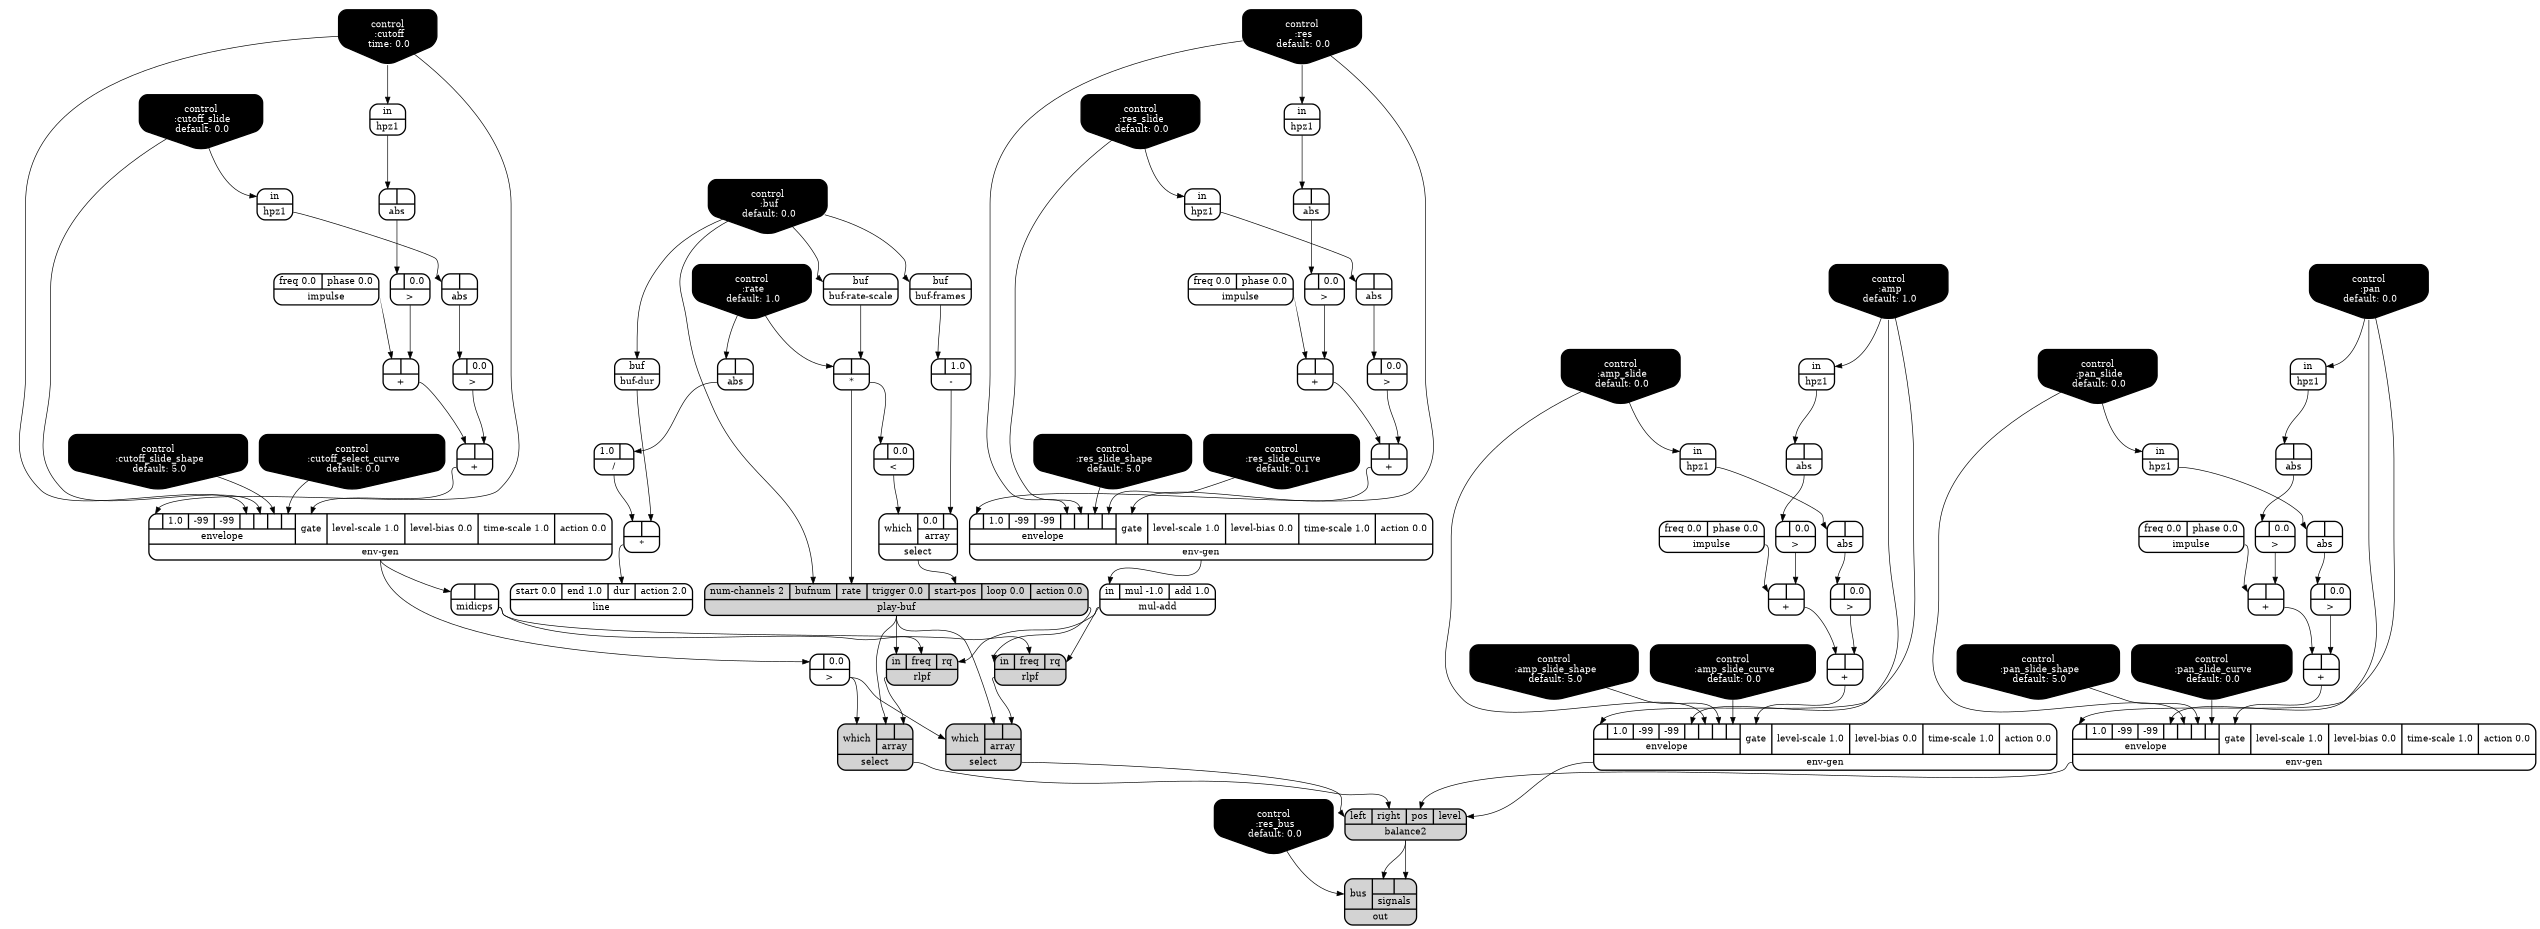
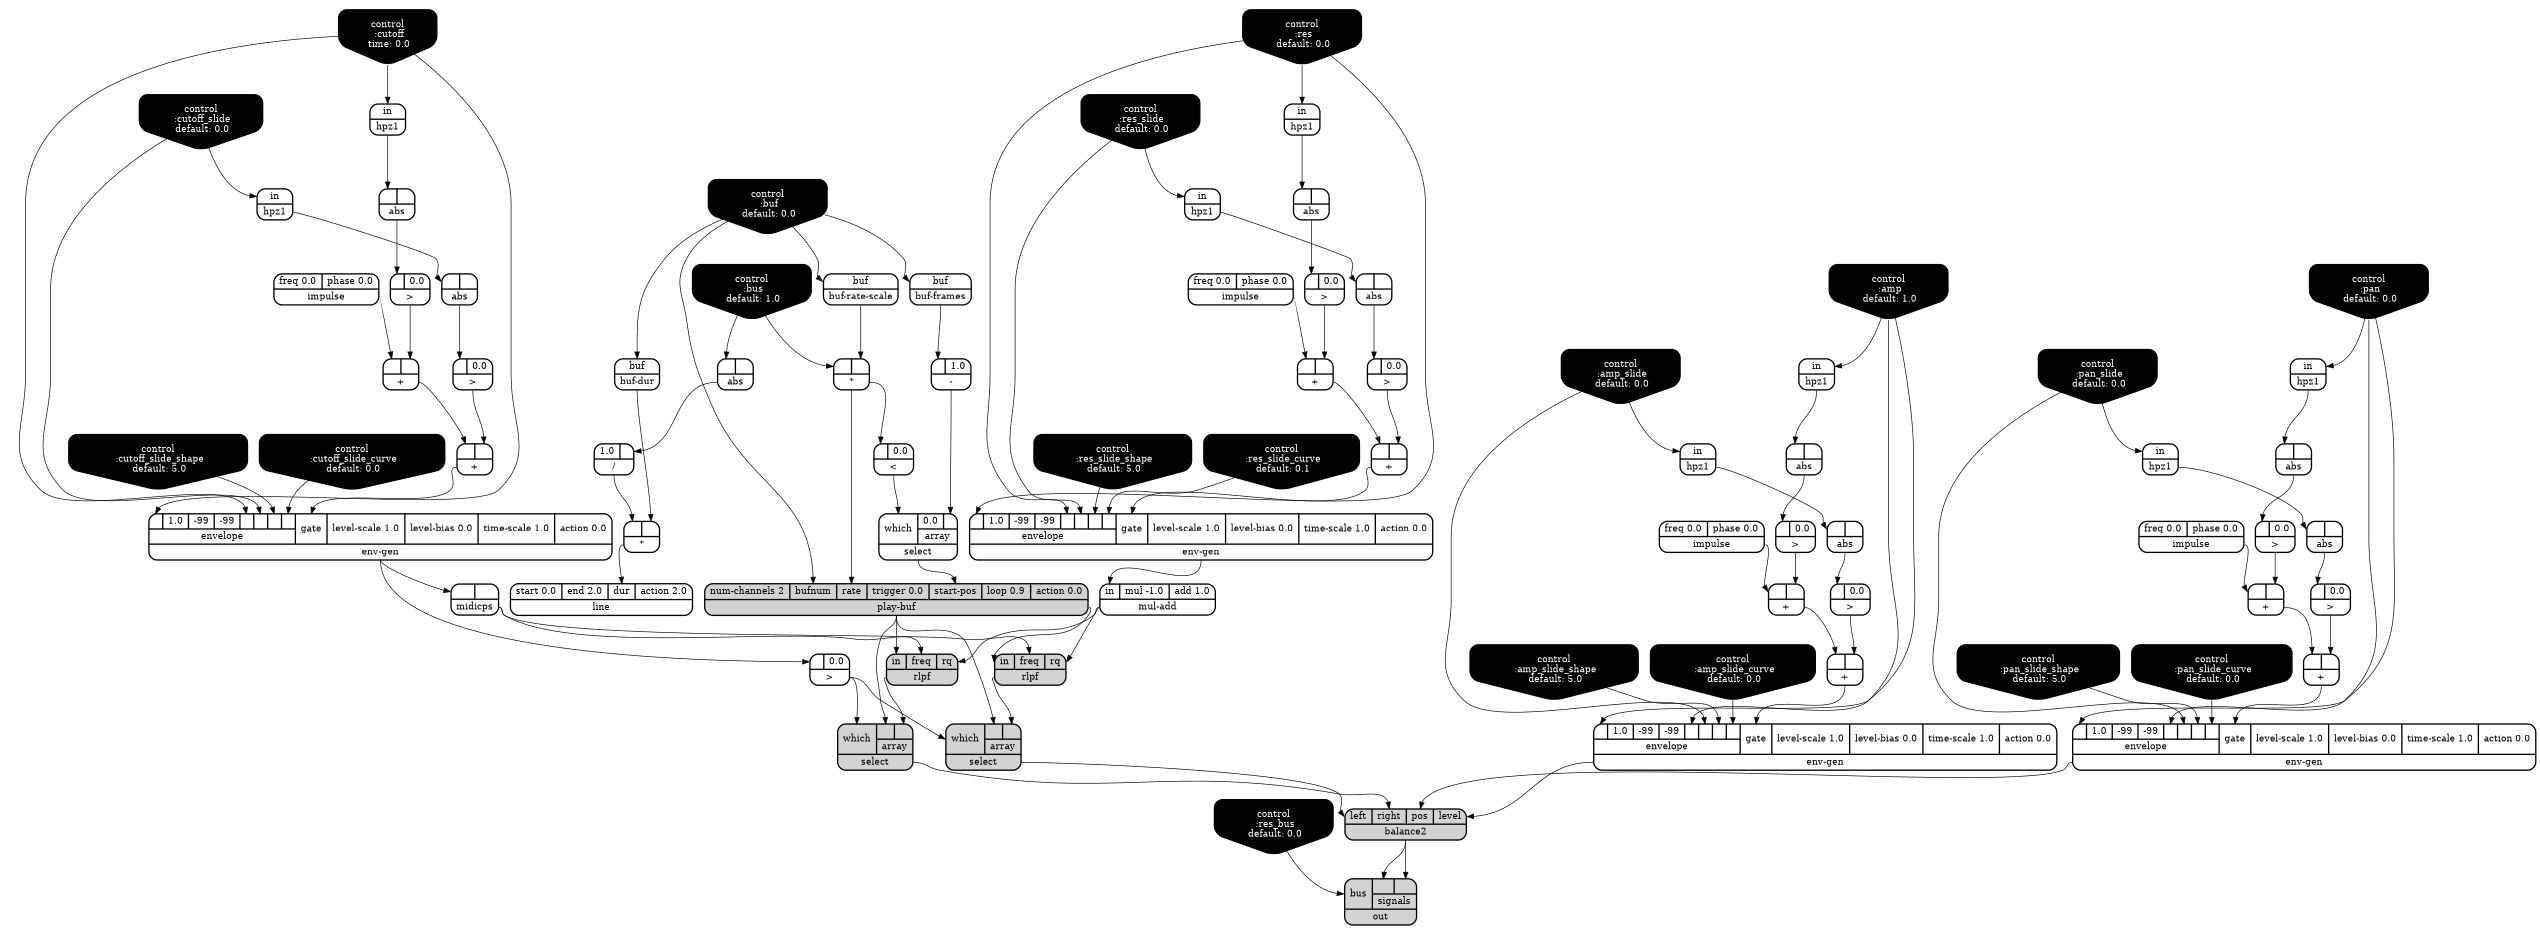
  digraph {
    node [rankdir=LR shape=record style="bold, rounded"]
    edge [headport=a tailport=__UG_NAME__]
    n1 [label="{{ <a> |<b> } |<__UG_NAME__>* }"]
    n2 [label="{{ <a> |<b> 0.0} |<__UG_NAME__>\< }"]
-   n3 [label="{{ <num____channels> num-channels 2|<bufnum> bufnum|<rate> rate|<trigger> trigger 0.0|<start____pos> start-pos|<loop> loop 0.0|<action> action 0.0} |<__UG_NAME__>play-buf }" style="filled, bold, rounded"]
+   n3 [label="{{ <num____channels> num-channels 2|<bufnum> bufnum|<rate> rate|<trigger> trigger 0.0|<start____pos> start-pos|<loop> loop 0.9|<action> action 0.0} |<__UG_NAME__>play-buf }" style="filled, bold, rounded"]
    n4 [label="{{ <which> which|{{0.0|<array___binary____op____u____gen___1>}|array}} |<__UG_NAME__>select }"]
    n5 [label="{{ <which> which|{{<array___play____buf___0>|<array___rlpf___1>}|array}} |<__UG_NAME__>select }" style="filled, bold, rounded"]
    n6 [label="{{ <which> which|{{<array___play____buf___0>|<array___rlpf___1>}|array}} |<__UG_NAME__>select }" style="filled, bold, rounded"]
    n7 [label="{{ <in> in|<freq> freq|<rq> rq} |<__UG_NAME__>rlpf }" style="filled, bold, rounded"]
    n8 [label="{{ <in> in|<freq> freq|<rq> rq} |<__UG_NAME__>rlpf }" style="filled, bold, rounded"]
    n9 [label="{{ <a> |<b> } |<__UG_NAME__>* }"]
-   n10 [label="{{ <start> start 0.0|<end> end 1.0|<dur> dur|<action> action 2.0} |<__UG_NAME__>line }"]
+   n10 [label="{{ <start> start 0.0|<end> end 2.0|<dur> dur|<action> action 2.0} |<__UG_NAME__>line }"]
    n11 [label="{{ <a> |<b> } |<__UG_NAME__>+ }"]
    n12 [label="{{ <a> |<b> } |<__UG_NAME__>+ }"]
    n13 [label="{{ {{<envelope___control___0>|1.0|-99|-99|<envelope___control___4>|<envelope___control___5>|<envelope___control___6>|<envelope___control___7>}|envelope}|<gate> gate|<level____scale> level-scale 1.0|<level____bias> level-bias 0.0|<time____scale> time-scale 1.0|<action> action 0.0} |<__UG_NAME__>env-gen }"]
    n14 [label="{{ <left> left|<right> right|<pos> pos|<level> level} |<__UG_NAME__>balance2 }" style="filled, bold, rounded"]
    n15 [label="{{ <a> |<b> } |<__UG_NAME__>+ }"]
    n16 [label="{{ <a> |<b> } |<__UG_NAME__>+ }"]
    n17 [label="{{ {{<envelope___control___0>|1.0|-99|-99|<envelope___control___4>|<envelope___control___5>|<envelope___control___6>|<envelope___control___7>}|envelope}|<gate> gate|<level____scale> level-scale 1.0|<level____bias> level-bias 0.0|<time____scale> time-scale 1.0|<action> action 0.0} |<__UG_NAME__>env-gen }"]
    n18 [label="{{ <a> |<b> } |<__UG_NAME__>+ }"]
    n19 [label="{{ <a> |<b> } |<__UG_NAME__>+ }"]
    n20 [label="{{ {{<envelope___control___0>|1.0|-99|-99|<envelope___control___4>|<envelope___control___5>|<envelope___control___6>|<envelope___control___7>}|envelope}|<gate> gate|<level____scale> level-scale 1.0|<level____bias> level-bias 0.0|<time____scale> time-scale 1.0|<action> action 0.0} |<__UG_NAME__>env-gen }"]
    n21 [label="{{ <a> |<b> 0.0} |<__UG_NAME__>\> }"]
    n22 [label="{{ <a> |<b> } |<__UG_NAME__>midicps }"]
    n23 [label="{{ <a> |<b> } |<__UG_NAME__>+ }"]
    n24 [label="{{ <a> |<b> } |<__UG_NAME__>+ }"]
    n25 [label="{{ {{<envelope___control___0>|1.0|-99|-99|<envelope___control___4>|<envelope___control___5>|<envelope___control___6>|<envelope___control___7>}|envelope}|<gate> gate|<level____scale> level-scale 1.0|<level____bias> level-bias 0.0|<time____scale> time-scale 1.0|<action> action 0.0} |<__UG_NAME__>env-gen }"]
    n26 [label="{{ <in> in|<mul> mul -1.0|<add> add 1.0} |<__UG_NAME__>mul-add }"]
    n27 [label="{{ <a> |<b> 1.0} |<__UG_NAME__>- }"]
    n28 [label="{{ <a> 1.0|<b> } |<__UG_NAME__>/ }"]
    n29 [label="{{ <a> |<b> 0.0} |<__UG_NAME__>\> }"]
    n30 [label="{{ <a> |<b> 0.0} |<__UG_NAME__>\> }"]
    n31 [label="{{ <a> |<b> 0.0} |<__UG_NAME__>\> }"]
    n32 [label="{{ <a> |<b> 0.0} |<__UG_NAME__>\> }"]
    n33 [label="{{ <a> |<b> 0.0} |<__UG_NAME__>\> }"]
    n34 [label="{{ <a> |<b> 0.0} |<__UG_NAME__>\> }"]
    n35 [label="{{ <a> |<b> 0.0} |<__UG_NAME__>\> }"]
    n36 [label="{{ <a> |<b> 0.0} |<__UG_NAME__>\> }"]
    n37 [label="{{ <a> |<b> } |<__UG_NAME__>abs }"]
    n38 [label="{{ <a> |<b> } |<__UG_NAME__>abs }"]
    n39 [label="{{ <a> |<b> } |<__UG_NAME__>abs }"]
    n40 [label="{{ <a> |<b> } |<__UG_NAME__>abs }"]
    n41 [label="{{ <a> |<b> } |<__UG_NAME__>abs }"]
    n42 [label="{{ <a> |<b> } |<__UG_NAME__>abs }"]
    n43 [label="{{ <a> |<b> } |<__UG_NAME__>abs }"]
    n44 [label="{{ <a> |<b> } |<__UG_NAME__>abs }"]
    n45 [label="{{ <a> |<b> } |<__UG_NAME__>abs }"]
    n46 [label="{{ <bus> bus|{{<signals___balance2___0>|<signals___balance2___1>}|signals}} |<__UG_NAME__>out }" style="filled, bold, rounded"]
    n47 [label="{{ <buf> buf} |<__UG_NAME__>buf-dur }"]
    n48 [label="{{ <buf> buf} |<__UG_NAME__>buf-frames }"]
    n49 [label="{{ <buf> buf} |<__UG_NAME__>buf-rate-scale }"]
    n50 [fillcolor=black fontcolor=white label="control\n :buf\n default: 0.0" shape=invhouse style="rounded, filled, bold" rankdir=""]
    n51 [fillcolor=black fontcolor=white label="control\n :amp\n default: 1.0" shape=invhouse style="rounded, filled, bold" rankdir=""]
    n52 [label="{{ <in> in} |<__UG_NAME__>hpz1 }"]
    n53 [fillcolor=black fontcolor=white label="control\n :amp_slide\n default: 0.0" shape=invhouse style="rounded, filled, bold" rankdir=""]
    n54 [label="{{ <in> in} |<__UG_NAME__>hpz1 }"]
    n55 [fillcolor=black fontcolor=white label="control\n :amp_slide_shape\n default: 5.0" shape=invhouse style="rounded, filled, bold" rankdir=""]
    n56 [fillcolor=black fontcolor=white label="control\n :amp_slide_curve\n default: 0.0" shape=invhouse style="rounded, filled, bold" rankdir=""]
    n57 [fillcolor=black fontcolor=white label="control\n :pan\n default: 0.0" shape=invhouse style="rounded, filled, bold" rankdir=""]
    n58 [label="{{ <in> in} |<__UG_NAME__>hpz1 }"]
    n59 [fillcolor=black fontcolor=white label="control\n :pan_slide\n default: 0.0" shape=invhouse style="rounded, filled, bold" rankdir=""]
    n60 [label="{{ <in> in} |<__UG_NAME__>hpz1 }"]
    n61 [fillcolor=black fontcolor=white label="control\n :pan_slide_shape\n default: 5.0" shape=invhouse style="rounded, filled, bold" rankdir=""]
    n62 [fillcolor=black fontcolor=white label="control\n :pan_slide_curve\n default: 0.0" shape=invhouse style="rounded, filled, bold" rankdir=""]
    n63 [fillcolor=black fontcolor=white label="control\n :cutoff\n time: 0.0" shape=invhouse style="rounded, filled, bold" rankdir=""]
    n64 [label="{{ <in> in} |<__UG_NAME__>hpz1 }"]
    n65 [fillcolor=black fontcolor=white label="control\n :cutoff_slide\n default: 0.0" shape=invhouse style="rounded, filled, bold" rankdir=""]
    n66 [label="{{ <in> in} |<__UG_NAME__>hpz1 }"]
    n67 [fillcolor=black fontcolor=white label="control\n :cutoff_slide_shape\n default: 5.0" shape=invhouse style="rounded, filled, bold" rankdir=""]
-   n68 [fillcolor=black fontcolor=white label="control\n :cutoff_select_curve\n default: 0.0" shape=invhouse style="rounded, filled, bold" rankdir=""]
+   n68 [fillcolor=black fontcolor=white label="control\n :cutoff_slide_curve\n default: 0.0" shape=invhouse style="rounded, filled, bold" rankdir=""]
    n69 [fillcolor=black fontcolor=white label="control\n :res\n default: 0.0" shape=invhouse style="rounded, filled, bold" rankdir=""]
    n70 [label="{{ <in> in} |<__UG_NAME__>hpz1 }"]
    n71 [fillcolor=black fontcolor=white label="control\n :res_slide\n default: 0.0" shape=invhouse style="rounded, filled, bold" rankdir=""]
    n72 [label="{{ <in> in} |<__UG_NAME__>hpz1 }"]
    n73 [fillcolor=black fontcolor=white label="control\n :res_slide_shape\n default: 5.0" shape=invhouse style="rounded, filled, bold" rankdir=""]
    n74 [fillcolor=black fontcolor=white label="control\n :res_slide_curve\n default: 0.1" shape=invhouse style="rounded, filled, bold" rankdir=""]
-   n75 [fillcolor=black fontcolor=white label="control\n :rate\n default: 1.0" shape=invhouse style="rounded, filled, bold" rankdir=""]
+   n75 [fillcolor=black fontcolor=white label="control\n :bus\n default: 1.0" shape=invhouse style="rounded, filled, bold" rankdir=""]
    n76 [fillcolor=black fontcolor=white label="control\n :res_bus\n default: 0.0" shape=invhouse style="rounded, filled, bold" rankdir=""]
    n77 [label="{{ <freq> freq 0.0|<phase> phase 0.0} |<__UG_NAME__>impulse }"]
    n78 [label="{{ <freq> freq 0.0|<phase> phase 0.0} |<__UG_NAME__>impulse }"]
    n79 [label="{{ <freq> freq 0.0|<phase> phase 0.0} |<__UG_NAME__>impulse }"]
    n80 [label="{{ <freq> freq 0.0|<phase> phase 0.0} |<__UG_NAME__>impulse }"]
    n1 -> n2
    n1 -> n3 [headport=rate]
    n2 -> n4 [headport=which]
    n3 -> n5 [headport=array___play____buf___0]
    n3 -> n6 [headport=array___play____buf___0]
    n3 -> n7 [headport=in]
    n3 -> n8 [headport=in]
    n4 -> n3 [headport=start____pos]
    n5 -> n14 [headport=left]
    n6 -> n14 [headport=right]
    n7 -> n5 [headport=array___rlpf___1]
    n8 -> n6 [headport=array___rlpf___1]
    n9 -> n10 [headport=dur]
    n11 -> n12
    n12 -> n13 [headport=gate]
    n13 -> n14 [headport=level]
    n14 -> n46 [headport=signals___balance2___0]
    n14 -> n46 [headport=signals___balance2___1]
    n15 -> n16
    n16 -> n17 [headport=gate]
    n17 -> n14 [headport=pos]
    n18 -> n19
    n19 -> n20 [headport=gate]
    n20 -> n21
    n20 -> n22
    n21 -> n5 [headport=which]
    n21 -> n6 [headport=which]
    n22 -> n7 [headport=freq]
    n22 -> n8 [headport=freq]
    n23 -> n24
    n24 -> n25 [headport=gate]
    n25 -> n26 [headport=in]
    n26 -> n7 [headport=rq]
    n26 -> n8 [headport=rq]
    n27 -> n4 [headport=array___binary____op____u____gen___1]
    n28 -> n9
    n29 -> n11 [headport=b]
    n30 -> n12 [headport=b]
    n31 -> n15 [headport=b]
    n32 -> n16 [headport=b]
    n33 -> n18 [headport=b]
    n34 -> n19 [headport=b]
    n35 -> n23 [headport=b]
    n36 -> n24 [headport=b]
    n37 -> n29
    n38 -> n30
    n39 -> n31
    n40 -> n32
    n41 -> n34
    n42 -> n33
    n43 -> n35
    n44 -> n36
    n45 -> n28 [headport=b]
    n47 -> n9 [headport=b]
    n48 -> n27
    n49 -> n1 [headport=b]
    n50 -> n3 [headport=bufnum]
    n50 -> n47 [headport=buf]
    n50 -> n48 [headport=buf]
    n50 -> n49 [headport=buf]
    n51 -> n13 [headport=envelope___control___0]
    n51 -> n13 [headport=envelope___control___4]
    n51 -> n52 [headport=in]
    n52 -> n37
    n53 -> n13 [headport=envelope___control___5]
    n53 -> n54 [headport=in]
    n54 -> n38
    n55 -> n13 [headport=envelope___control___6]
    n56 -> n13 [headport=envelope___control___7]
    n57 -> n17 [headport=envelope___control___0]
    n57 -> n17 [headport=envelope___control___4]
    n57 -> n58 [headport=in]
    n58 -> n39
    n59 -> n17 [headport=envelope___control___5]
    n59 -> n60 [headport=in]
    n60 -> n40
    n61 -> n17 [headport=envelope___control___6]
    n62 -> n17 [headport=envelope___control___7]
    n63 -> n20 [headport=envelope___control___0]
    n63 -> n20 [headport=envelope___control___4]
    n63 -> n64 [headport=in]
    n64 -> n42
    n65 -> n20 [headport=envelope___control___5]
    n65 -> n66 [headport=in]
    n66 -> n41
    n67 -> n20 [headport=envelope___control___6]
    n68 -> n20 [headport=envelope___control___7]
    n69 -> n25 [headport=envelope___control___0]
    n69 -> n25 [headport=envelope___control___4]
    n69 -> n70 [headport=in]
    n70 -> n43
    n71 -> n25 [headport=envelope___control___5]
    n71 -> n72 [headport=in]
    n72 -> n44
    n73 -> n25 [headport=envelope___control___6]
    n74 -> n25 [headport=envelope___control___7]
    n75 -> n1
    n75 -> n45
    n76 -> n46 [headport=bus]
    n77 -> n11
    n78 -> n15
    n79 -> n23
    n80 -> n18
  }
